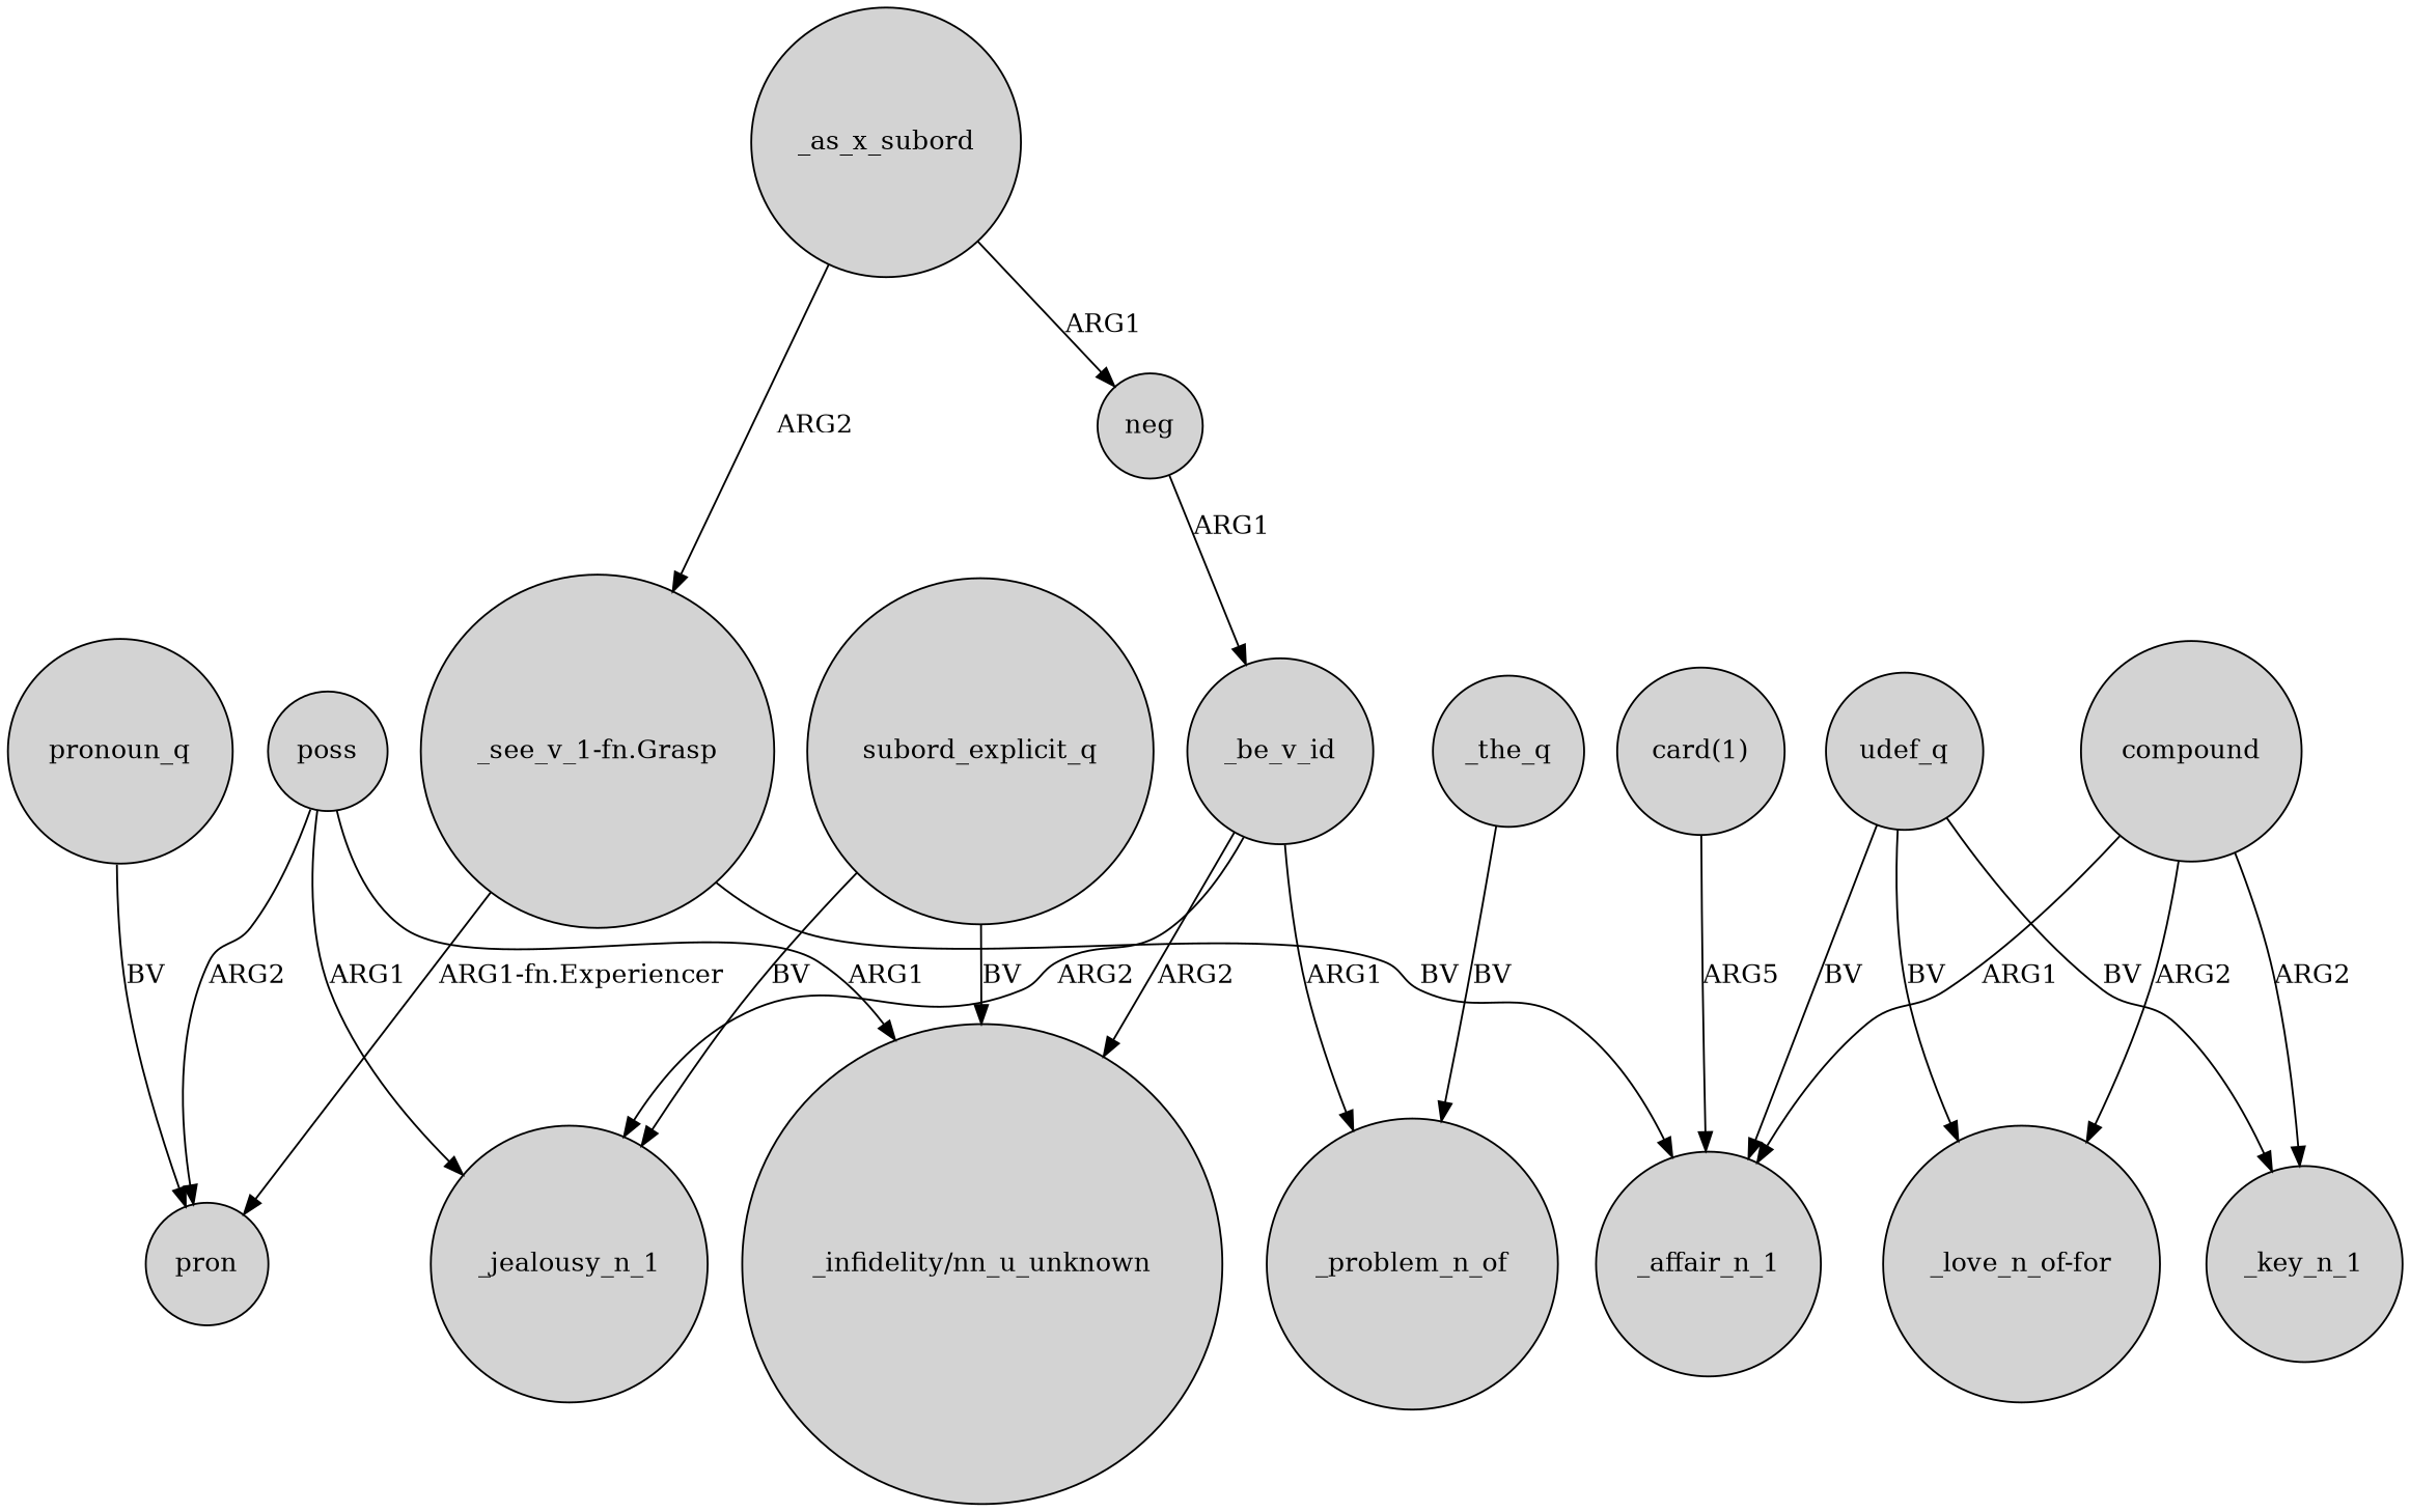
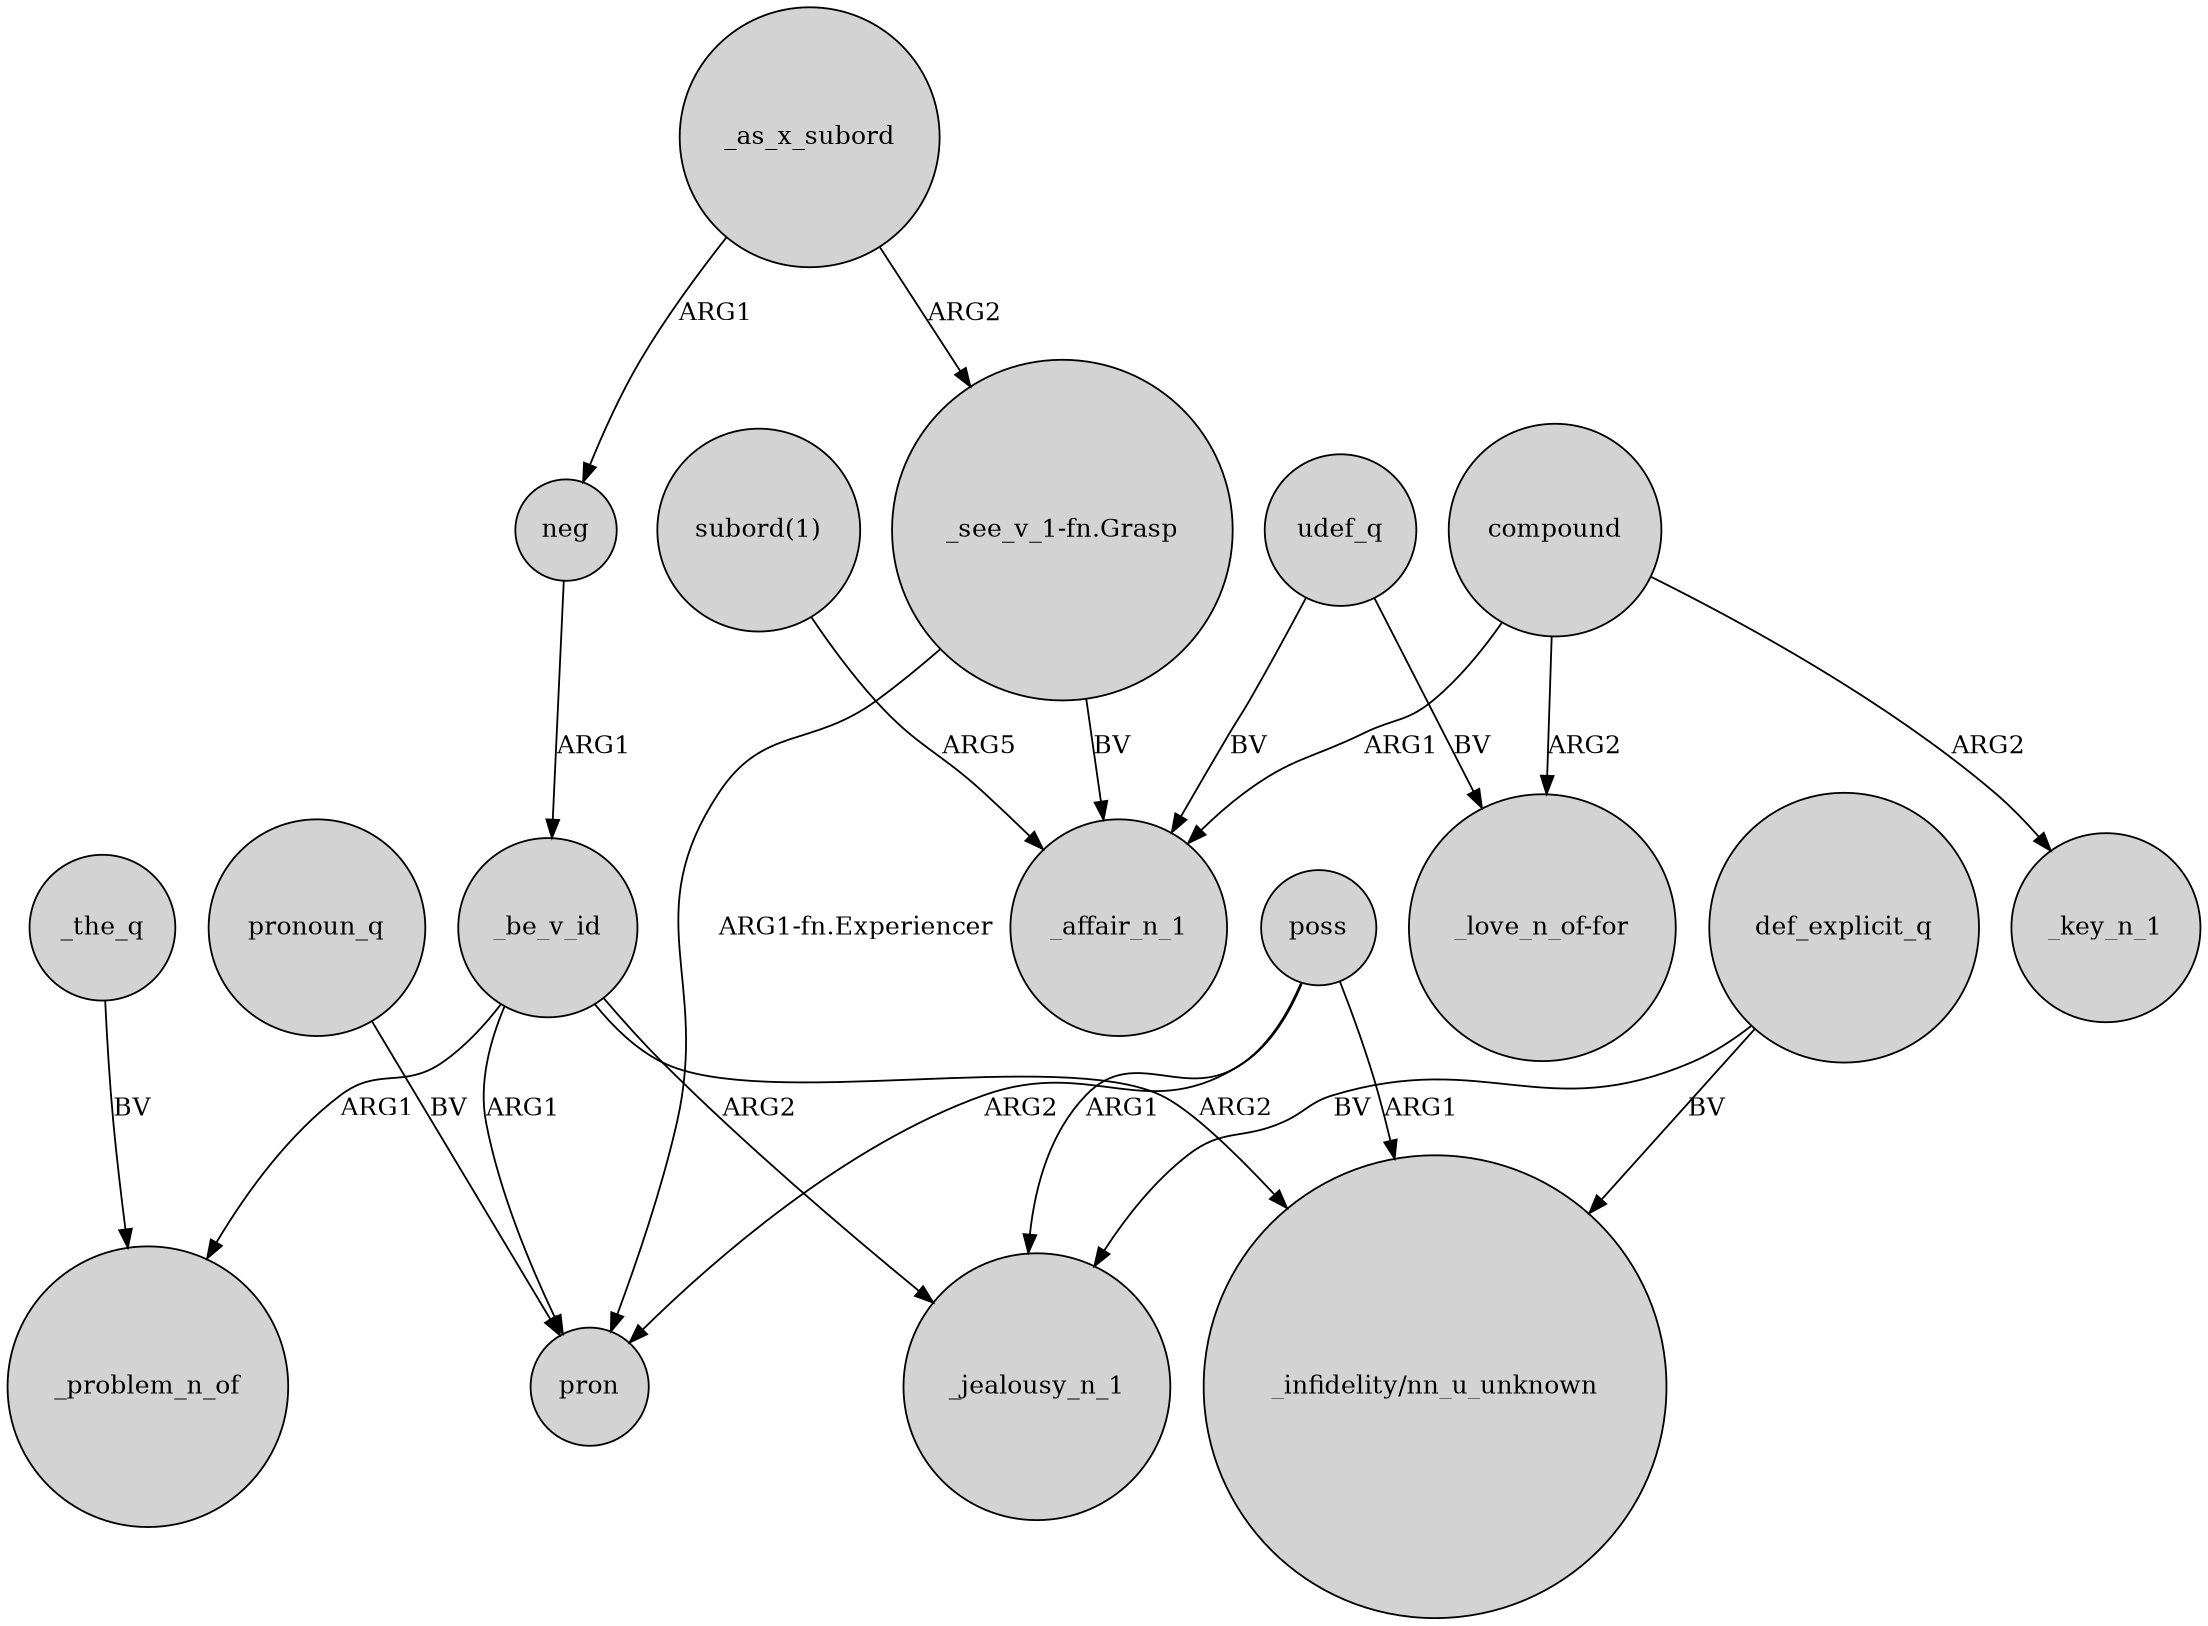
  digraph {
    node [shape=circle style=filled]
    _as_x_subord
    "_see_v_1-fn.Grasp"
    neg
    pron
    _affair_n_1
    _be_v_id
    compound
    _key_n_1
    "_love_n_of-for"
    poss
    "_infidelity/nn_u_unknown"
    _jealousy_n_1
    udef_q
-   def_explicit_q [label=subord_explicit_q]
+   def_explicit_q
    _the_q
    _problem_n_of
    pronoun_q
-   "card(1)"
+   "card(1)" [label="subord(1)"]
    _as_x_subord -> "_see_v_1-fn.Grasp" [label=ARG2]
    _as_x_subord -> neg [label=ARG1]
    "_see_v_1-fn.Grasp" -> pron [label="ARG1-fn.Experiencer"]
    "_see_v_1-fn.Grasp" -> _affair_n_1 [label=BV]
    neg -> _be_v_id [label=ARG1]
+   _be_v_id -> pron [label=ARG1]
    _be_v_id -> "_infidelity/nn_u_unknown" [label=ARG2]
    _be_v_id -> _jealousy_n_1 [label=ARG2]
    _be_v_id -> _problem_n_of [label=ARG1]
    compound -> _affair_n_1 [label=ARG1]
    compound -> _key_n_1 [label=ARG2]
    compound -> "_love_n_of-for" [label=ARG2]
    poss -> pron [label=ARG2]
    poss -> "_infidelity/nn_u_unknown" [label=ARG1]
    poss -> _jealousy_n_1 [label=ARG1]
    udef_q -> _affair_n_1 [label=BV]
-   udef_q -> _key_n_1 [label=BV]
    udef_q -> "_love_n_of-for" [label=BV]
    def_explicit_q -> "_infidelity/nn_u_unknown" [label=BV]
    def_explicit_q -> _jealousy_n_1 [label=BV]
    _the_q -> _problem_n_of [label=BV]
    pronoun_q -> pron [label=BV]
    "card(1)" -> _affair_n_1 [label=ARG5]
  }
